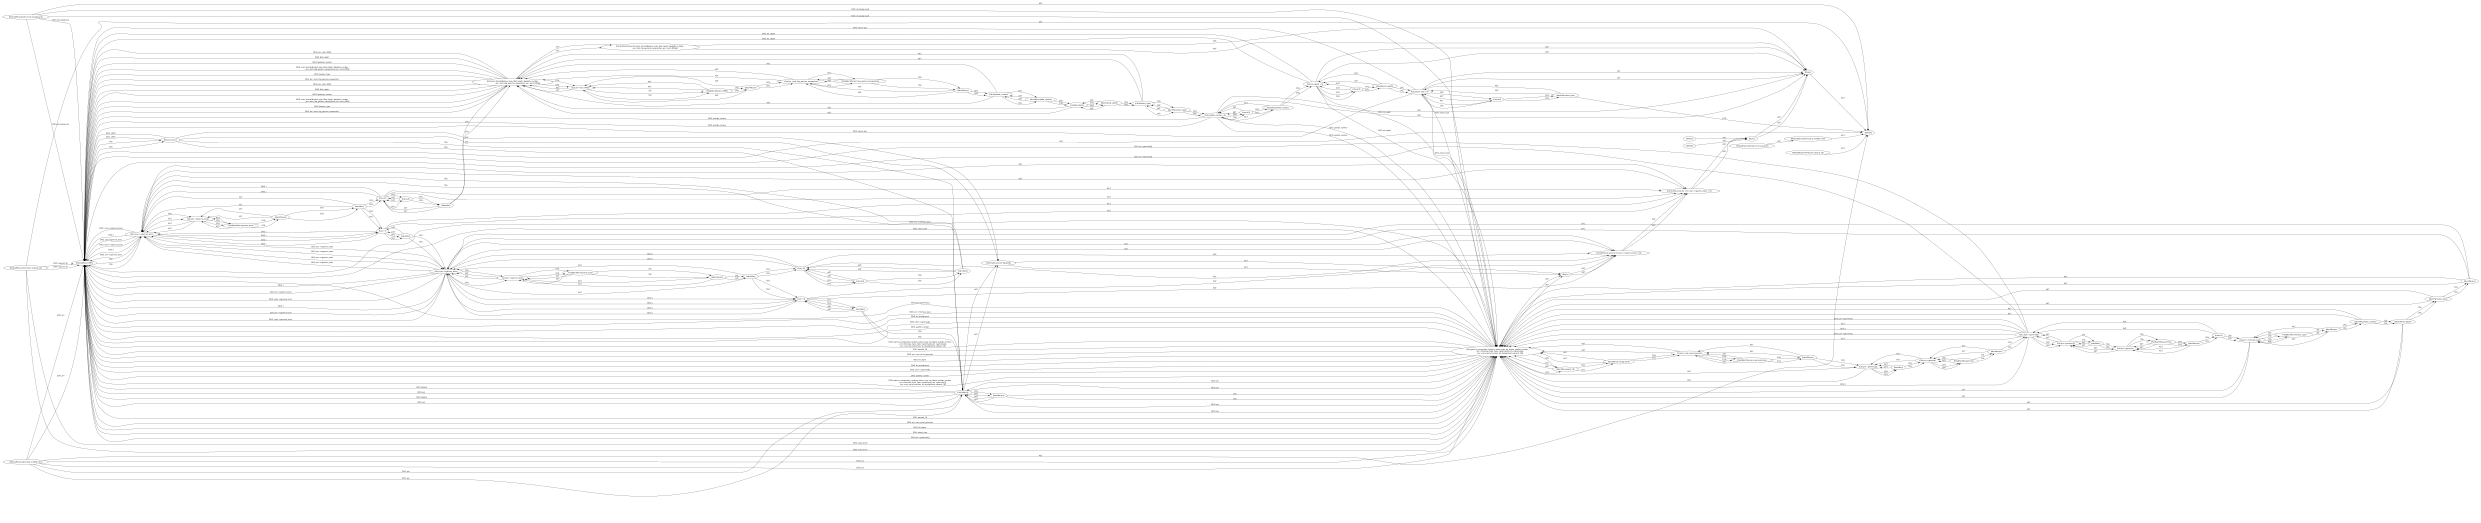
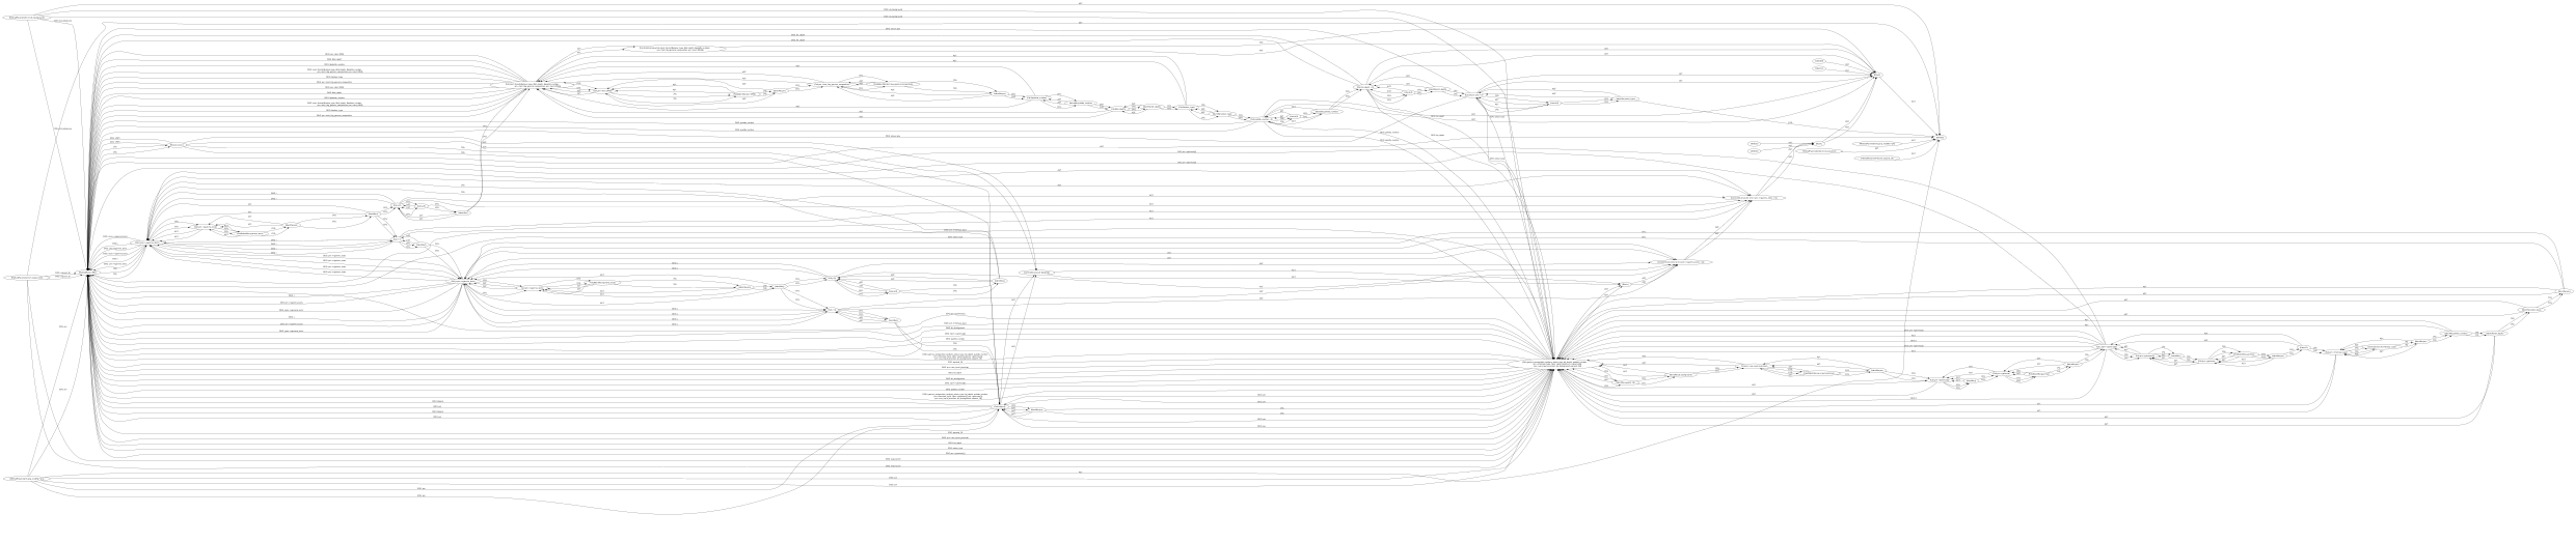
  digraph {
    fontname=Nunito
    rankdir=LR
    node [fontname=Nunito]
    edge [fontname=Nunito]
    n1 [label="(MethodReturn,RET)"]
    n2 [label="(Call,i<pm->ngamma_tests)"]
    n3 [label="(Return,return;)"]
    1000103
    n5 [label="(ControlStructure,for (i=0; i<pm->ngamma_tests; ++i))"]
    n6 [label="(Call,pm->ngamma_tests)"]
    n7 [label="(Call,++i)"]
    n8 [label="(Call,j<pm->ngamma_tests)"]
    n9 [label="(Call,fail(pm))"]
    n10 [label="(ControlStructure,if (fail(pm)))"]
    n11 [label="(MethodParameterIn,png_modifier *pm)"]
    n12 [label="(Call,gamma_composition_test(pm, colour_type, bit_depth, palette_number,\n            pm->interlace_type, 1/pm->gammas[i], pm->gammas[j],\n            pm->use_input_precision, do_background, expand_16))"]
    n13 [label="(Block,)"]
    n14 [label="(Identifier,expand_16)"]
    n15 [label="(Identifier,pm)"]
    n16 [label="(MethodParameterOut,png_modifier *pm)"]
    n17 [label="(MethodParameterIn,int do_background)"]
    n18 [label="(MethodParameterOut,int do_precision)"]
    n19 [label="(Call,next_format(&colour_type, &bit_depth, &palette_number,\n                      pm->test_lbg_gamma_composition, pm->test_tRNS))"]
    n20 [label="(ControlStructure,while (next_format(&colour_type, &bit_depth, &palette_number,\n                      pm->test_lbg_gamma_composition, pm->test_tRNS)))"]
    n21 [label="(Call,pm->test_tRNS)"]
    n22 [label="(Block,)"]
    n23 [label="(FieldIdentifier,test_tRNS)"]
    n24 [label="(Call,&colour_type)"]
    n25 [label="(Identifier,colour_type)"]
    n26 [label="(Call,palette_number = 0)"]
    n27 [label="(Literal,0)"]
    n28 [label="(Call,&bit_depth)"]
    n29 [label="(Identifier,bit_depth)"]
    n30 [label="(Call,&palette_number)"]
    n31 [label="(Identifier,palette_number)"]
    n32 [label="(Call,pm->test_lbg_gamma_composition)"]
    n33 [label="(FieldIdentifier,test_lbg_gamma_composition)"]
    n34 [label="(Identifier,pm)"]
    n35 [label="(Identifier,pm)"]
-   n36 [label="(MethodParameterIn,tests expand_16)"]
+   n36 [label="(MethodParameterIn,int expand_16)"]
    n37 [label="(MethodParameterOut,int expand_16)"]
    n38 [label="(Block,)"]
    n39 [label="(FieldIdentifier,ngamma_tests)"]
    n40 [label="(Identifier,i)"]
    n41 [label="(ControlStructure,for (j=0; j<pm->ngamma_tests; ++j))"]
    n42 [label="(Call,pm->ngamma_tests)"]
    n43 [label="(Call,++j)"]
    n44 [label="(Identifier,i)"]
    n45 [label="(Call,i=0)"]
    n46 [label="(Literal,0)"]
    n47 [label="(Identifier,pm)"]
    n48 [label="(Call,j=0)"]
    n49 [label="(Literal,0)"]
    n50 [label="(Identifier,j)"]
    n51 [label="(FieldIdentifier,ngamma_tests)"]
    n52 [label="(Identifier,j)"]
    n53 [label="(Identifier,j)"]
    n54 [label="(Identifier,pm)"]
    n55 [label="(Identifier,i)"]
    n56 [label="(Identifier,pm)"]
    n57 [label="(Identifier,colour_type)"]
    n58 [label="(Identifier,bit_depth)"]
    n59 [label="(Identifier,palette_number)"]
    n60 [label="(Identifier,do_background)"]
    n61 [label="(Call,pm->interlace_type)"]
-   n62 [label="(FieldIdentifier,interlace_type)"]
+   n62 [label="(ControlStructure,interlace_type)"]
    n63 [label="(Identifier,pm)"]
    n64 [label="(Call,1/pm->gammas[i])"]
    n65 [label="(Call,pm->gammas[i])"]
    n66 [label="(Identifier,i)"]
    n67 [label="(Literal,1)"]
    n68 [label="(Call,pm->gammas)"]
    n69 [label="(FieldIdentifier,gammas)"]
    n70 [label="(Identifier,pm)"]
    n71 [label="(Call,pm->gammas[j])"]
    n72 [label="(Identifier,j)"]
    n73 [label="(Call,pm->gammas)"]
    n74 [label="(FieldIdentifier,gammas)"]
    n75 [label="(Identifier,pm)"]
    n76 [label="(Call,pm->use_input_precision)"]
    n77 [label="(FieldIdentifier,use_input_precision)"]
    n78 [label="(Identifier,pm)"]
    n79 [label="(Call,colour_type = 0)"]
    n80 [label="(Literal,0)"]
    n81 [label="(Identifier,colour_type)"]
    n82 [label="(Call,bit_depth = 0)"]
    n83 [label="(Literal,0)"]
    n84 [label="(Identifier,bit_depth)"]
    n85 [label="(Identifier,palette_number)"]
    1000135
    1000136
+   1000108
+   1000112
    n1 -> n2 [label="CFG: "]
    n1 -> n2 [label="CFG: "]
    n1 -> n3 [label="CFG: "]
    n1 -> n3 [label="CFG: "]
    n1 -> 1000103 [label="AST: "]
    n2 -> n1 [label="DDG: i<pm->ngamma_tests"]
    n2 -> n1 [label="DDG: i"]
    n2 -> n1 [label="DDG: pm->ngamma_tests"]
    n2 -> n1 [label="DDG: i<pm->ngamma_tests"]
    n2 -> n1 [label="DDG: i"]
    n2 -> n1 [label="DDG: pm->ngamma_tests"]
    n2 -> n5 [label="AST: "]
    n2 -> n5 [label="AST: "]
    n2 -> n6 [label="CFG: "]
    n2 -> n6 [label="CFG: "]
    n2 -> n7 [label="DDG: i"]
    n2 -> n7 [label="DDG: i"]
    n2 -> n8 [label="DDG: pm->ngamma_tests"]
    n2 -> n8 [label="DDG: pm->ngamma_tests"]
    n3 -> n1 [label="DDG: <RET>"]
    n3 -> n1 [label="DDG: <RET>"]
    n3 -> n9 [label="CFG: "]
    n3 -> n9 [label="CFG: "]
    n3 -> n10 [label="AST: "]
    n3 -> n10 [label="AST: "]
    n5 -> n38 [label="AST: "]
    n5 -> n38 [label="AST: "]
    n6 -> n2 [label="AST: "]
    n6 -> n2 [label="AST: "]
    n6 -> n39 [label="CFG: "]
    n6 -> n39 [label="CFG: "]
    n7 -> n2 [label="DDG: i"]
    n7 -> n2 [label="DDG: i"]
    n7 -> n5 [label="AST: "]
    n7 -> n5 [label="AST: "]
    n7 -> n40 [label="CFG: "]
    n7 -> n40 [label="CFG: "]
    n8 -> n1 [label="DDG: j"]
    n8 -> n1 [label="DDG: pm->ngamma_tests"]
    n8 -> n1 [label="DDG: j<pm->ngamma_tests"]
    n8 -> n1 [label="DDG: j"]
    n8 -> n1 [label="DDG: pm->ngamma_tests"]
    n8 -> n1 [label="DDG: j<pm->ngamma_tests"]
    n8 -> n2 [label="DDG: pm->ngamma_tests"]
    n8 -> n2 [label="DDG: pm->ngamma_tests"]
    n8 -> n41 [label="AST: "]
    n8 -> n41 [label="AST: "]
    n8 -> n42 [label="CFG: "]
    n8 -> n42 [label="CFG: "]
    n8 -> n43 [label="DDG: j"]
    n8 -> n43 [label="DDG: j"]
    n9 -> n1 [label="DDG: fail(pm)"]
    n9 -> n1 [label="DDG: pm"]
    n9 -> n1 [label="DDG: fail(pm)"]
    n9 -> n1 [label="DDG: pm"]
    n9 -> n10 [label="AST: "]
    n9 -> n10 [label="AST: "]
    n9 -> n12 [label="DDG: pm"]
    n9 -> n12 [label="DDG: pm"]
    n9 -> n15 [label="CFG: "]
    n9 -> n15 [label="CFG: "]
    n10 -> n13 [label="AST: "]
    n10 -> n13 [label="AST: "]
    n11 -> n1 [label="DDG: pm"]
    n11 -> n1 [label="DDG: pm"]
    n11 -> 1000103 [label="AST: "]
    n11 -> n9 [label="DDG: pm"]
    n11 -> n9 [label="DDG: pm"]
    n11 -> n12 [label="DDG: pm"]
    n11 -> n12 [label="DDG: pm"]
    n12 -> n1 [label="DDG: do_background"]
    n12 -> n1 [label="DDG: 1/pm->gammas[i]"]
    n12 -> n1 [label="DDG: palette_number"]
    n12 -> n1 [label="DDG: gamma_composition_test(pm, colour_type, bit_depth, palette_number,\n            pm->interlace_type, 1/pm->gammas[i], pm->gammas[j],\n            pm->use_input_precision, do_background, expand_16)"]
    n12 -> n1 [label="DDG: expand_16"]
    n12 -> n1 [label="DDG: pm->use_input_precision"]
    n12 -> n1 [label="DDG: bit_depth"]
    n12 -> n1 [label="DDG: colour_type"]
    n12 -> n1 [label="DDG: pm->gammas[j]"]
    n12 -> n1 [label="DDG: pm->interlace_type"]
    n12 -> n1 [label="DDG: do_background"]
    n12 -> n1 [label="DDG: 1/pm->gammas[i]"]
    n12 -> n1 [label="DDG: palette_number"]
    n12 -> n1 [label="DDG: gamma_composition_test(pm, colour_type, bit_depth, palette_number,\n            pm->interlace_type, 1/pm->gammas[i], pm->gammas[j],\n            pm->use_input_precision, do_background, expand_16)"]
    n12 -> n1 [label="DDG: expand_16"]
    n12 -> n1 [label="DDG: pm->use_input_precision"]
    n12 -> n1 [label="DDG: bit_depth"]
    n12 -> n1 [label="DDG: colour_type"]
    n12 -> n1 [label="DDG: pm->gammas[j]"]
    n12 -> n1 [label="DDG: pm->interlace_type"]
    n12 -> n9 [label="DDG: pm"]
    n12 -> n9 [label="DDG: pm"]
    n12 -> n13 [label="AST: "]
    n12 -> n13 [label="AST: "]
    n12 -> n14 [label="CFG: "]
    n12 -> n14 [label="CFG: "]
    n13 -> n41 [label="AST: "]
    n13 -> n41 [label="AST: "]
    n14 -> n12 [label="AST: "]
    n14 -> n12 [label="AST: "]
    n14 -> n60 [label="CFG: "]
    n14 -> n60 [label="CFG: "]
    n15 -> n9 [label="AST: "]
    n15 -> n9 [label="AST: "]
    n15 -> n12 [label="CFG: "]
    n15 -> n12 [label="CFG: "]
    n16 -> 1000103 [label="AST: "]
    n17 -> n1 [label="DDG: do_background"]
    n17 -> n1 [label="DDG: do_background"]
    n17 -> 1000103 [label="AST: "]
    n17 -> n12 [label="DDG: do_background"]
    n17 -> n12 [label="DDG: do_background"]
-   n18 -> n16 [label="AST: "]
+   n18 -> 1000103 [label="AST: "]
    n19 -> n1 [label="DDG: &palette_number"]
    n19 -> n1 [label="DDG: next_format(&colour_type, &bit_depth, &palette_number,\n                      pm->test_lbg_gamma_composition, pm->test_tRNS)"]
    n19 -> n1 [label="DDG: &colour_type"]
    n19 -> n1 [label="DDG: pm->test_lbg_gamma_composition"]
    n19 -> n1 [label="DDG: pm->test_tRNS"]
    n19 -> n1 [label="DDG: &bit_depth"]
    n19 -> n1 [label="DDG: &palette_number"]
    n19 -> n1 [label="DDG: next_format(&colour_type, &bit_depth, &palette_number,\n                      pm->test_lbg_gamma_composition, pm->test_tRNS)"]
    n19 -> n1 [label="DDG: &colour_type"]
    n19 -> n1 [label="DDG: pm->test_lbg_gamma_composition"]
    n19 -> n1 [label="DDG: pm->test_tRNS"]
    n19 -> n1 [label="DDG: &bit_depth"]
    n19 -> n20 [label="AST: "]
    n19 -> n20 [label="AST: "]
    n19 -> n21 [label="CFG: "]
    n19 -> n21 [label="CFG: "]
    n20 -> n22 [label="AST: "]
    n20 -> n22 [label="AST: "]
    n21 -> n19 [label="AST: "]
    n21 -> n19 [label="AST: "]
    n21 -> n23 [label="CFG: "]
    n21 -> n23 [label="CFG: "]
    n22 -> 1000103 [label="AST: "]
    n23 -> n21 [label="AST: "]
    n23 -> n21 [label="AST: "]
    n23 -> n35 [label="CFG: "]
    n23 -> n35 [label="CFG: "]
    n24 -> n19 [label="AST: "]
    n24 -> n19 [label="AST: "]
    n24 -> n25 [label="CFG: "]
    n24 -> n25 [label="CFG: "]
    n25 -> n24 [label="AST: "]
    n25 -> n24 [label="AST: "]
    n25 -> n26 [label="CFG: "]
    n25 -> n26 [label="CFG: "]
    n26 -> n1 [label="DDG: palette_number"]
    n26 -> n1 [label="DDG: palette_number"]
    n26 -> n12 [label="DDG: palette_number"]
    n26 -> n12 [label="DDG: palette_number"]
    n26 -> n22 [label="AST: "]
    n26 -> n22 [label="AST: "]
    n26 -> n27 [label="CFG: "]
    n26 -> n27 [label="CFG: "]
    n27 -> n26 [label="AST: "]
    n27 -> n26 [label="AST: "]
    n27 -> n85 [label="CFG: "]
    n27 -> n85 [label="CFG: "]
    n28 -> n19 [label="AST: "]
    n28 -> n19 [label="AST: "]
    n28 -> n29 [label="CFG: "]
    n28 -> n29 [label="CFG: "]
    n29 -> n24 [label="CFG: "]
    n29 -> n24 [label="CFG: "]
    n29 -> n28 [label="AST: "]
    n29 -> n28 [label="AST: "]
    n30 -> n19 [label="AST: "]
    n30 -> n19 [label="AST: "]
    n30 -> n31 [label="CFG: "]
    n30 -> n31 [label="CFG: "]
    n31 -> n28 [label="CFG: "]
    n31 -> n28 [label="CFG: "]
    n31 -> n30 [label="AST: "]
    n31 -> n30 [label="AST: "]
    n32 -> n19 [label="AST: "]
    n32 -> n19 [label="AST: "]
    n32 -> n33 [label="CFG: "]
    n32 -> n33 [label="CFG: "]
    n33 -> n32 [label="AST: "]
    n33 -> n32 [label="AST: "]
    n33 -> n34 [label="CFG: "]
    n33 -> n34 [label="CFG: "]
    n34 -> n30 [label="CFG: "]
    n34 -> n30 [label="CFG: "]
    n34 -> n32 [label="AST: "]
    n34 -> n32 [label="AST: "]
    n35 -> n21 [label="AST: "]
    n35 -> n21 [label="AST: "]
    n35 -> n32 [label="CFG: "]
    n35 -> n32 [label="CFG: "]
    n36 -> n1 [label="DDG: expand_16"]
    n36 -> n1 [label="DDG: expand_16"]
    n36 -> 1000103 [label="AST: "]
    n36 -> n12 [label="DDG: expand_16"]
    n36 -> n12 [label="DDG: expand_16"]
    n37 -> 1000103 [label="AST: "]
    n38 -> n22 [label="AST: "]
    n38 -> n22 [label="AST: "]
    n39 -> n6 [label="AST: "]
    n39 -> n6 [label="AST: "]
    n39 -> n47 [label="CFG: "]
    n39 -> n47 [label="CFG: "]
    n40 -> n7 [label="AST: "]
    n40 -> n7 [label="AST: "]
    n40 -> n8 [label="CFG: "]
    n40 -> n8 [label="CFG: "]
    n41 -> n5 [label="AST: "]
    n41 -> n5 [label="AST: "]
    n42 -> n8 [label="AST: "]
    n42 -> n8 [label="AST: "]
    n42 -> n51 [label="CFG: "]
    n42 -> n51 [label="CFG: "]
    n43 -> n8 [label="DDG: j"]
    n43 -> n8 [label="DDG: j"]
    n43 -> n41 [label="AST: "]
    n43 -> n41 [label="AST: "]
    n43 -> n52 [label="CFG: "]
    n43 -> n52 [label="CFG: "]
    n44 -> n2 [label="AST: "]
    n44 -> n2 [label="AST: "]
    n44 -> n7 [label="CFG: "]
    n44 -> n7 [label="CFG: "]
    n44 -> n45 [label="CFG: "]
    n44 -> n45 [label="CFG: "]
    n45 -> n2 [label="DDG: i"]
    n45 -> n2 [label="DDG: i"]
    n45 -> n5 [label="AST: "]
    n45 -> n5 [label="AST: "]
    n45 -> n46 [label="CFG: "]
    n45 -> n46 [label="CFG: "]
    n46 -> n45 [label="AST: "]
    n46 -> n45 [label="AST: "]
    n46 -> n55 [label="CFG: "]
    n46 -> n55 [label="CFG: "]
    n47 -> n6 [label="AST: "]
    n47 -> n6 [label="AST: "]
    n47 -> n44 [label="CFG: "]
    n47 -> n44 [label="CFG: "]
    n48 -> n8 [label="DDG: j"]
    n48 -> n8 [label="DDG: j"]
    n48 -> n41 [label="AST: "]
    n48 -> n41 [label="AST: "]
    n48 -> n49 [label="CFG: "]
    n48 -> n49 [label="CFG: "]
    n49 -> n48 [label="AST: "]
    n49 -> n48 [label="AST: "]
    n49 -> n50 [label="CFG: "]
    n49 -> n50 [label="CFG: "]
    n50 -> n2 [label="CFG: "]
    n50 -> n2 [label="CFG: "]
    n50 -> n48 [label="AST: "]
    n50 -> n48 [label="AST: "]
    n51 -> n42 [label="AST: "]
    n51 -> n42 [label="AST: "]
    n51 -> n54 [label="CFG: "]
    n51 -> n54 [label="CFG: "]
    n52 -> n9 [label="CFG: "]
    n52 -> n9 [label="CFG: "]
    n52 -> n43 [label="AST: "]
    n52 -> n43 [label="AST: "]
    n53 -> n8 [label="AST: "]
    n53 -> n8 [label="AST: "]
    n53 -> n43 [label="CFG: "]
    n53 -> n43 [label="CFG: "]
    n53 -> n48 [label="CFG: "]
    n53 -> n48 [label="CFG: "]
    n54 -> n42 [label="AST: "]
    n54 -> n42 [label="AST: "]
    n54 -> n53 [label="CFG: "]
    n54 -> n53 [label="CFG: "]
    n55 -> n19 [label="CFG: "]
    n55 -> n19 [label="CFG: "]
    n55 -> n45 [label="AST: "]
    n55 -> n45 [label="AST: "]
    n56 -> n8 [label="CFG: "]
    n56 -> n8 [label="CFG: "]
    n56 -> n12 [label="AST: "]
    n56 -> n12 [label="AST: "]
    n57 -> n12 [label="AST: "]
    n57 -> n12 [label="AST: "]
    n57 -> n56 [label="CFG: "]
    n57 -> n56 [label="CFG: "]
    n58 -> n12 [label="AST: "]
    n58 -> n12 [label="AST: "]
    n58 -> n57 [label="CFG: "]
    n58 -> n57 [label="CFG: "]
    n59 -> n12 [label="AST: "]
    n59 -> n12 [label="AST: "]
    n59 -> n58 [label="CFG: "]
    n59 -> n58 [label="CFG: "]
    n60 -> n12 [label="AST: "]
    n60 -> n12 [label="AST: "]
    n60 -> n76 [label="CFG: "]
    n60 -> n76 [label="CFG: "]
    n61 -> n12 [label="AST: "]
    n61 -> n12 [label="AST: "]
    n61 -> n62 [label="CFG: "]
    n61 -> n62 [label="CFG: "]
    n62 -> n61 [label="AST: "]
    n62 -> n61 [label="AST: "]
    n62 -> n63 [label="CFG: "]
    n62 -> n63 [label="CFG: "]
    n63 -> n59 [label="CFG: "]
    n63 -> n59 [label="CFG: "]
    n63 -> n61 [label="AST: "]
    n63 -> n61 [label="AST: "]
    n64 -> n1 [label="DDG: pm->gammas[i]"]
    n64 -> n1 [label="DDG: pm->gammas[i]"]
    n64 -> n12 [label="AST: "]
    n64 -> n12 [label="DDG: 1"]
    n64 -> n12 [label="DDG: pm->gammas[i]"]
    n64 -> n12 [label="AST: "]
    n64 -> n12 [label="DDG: 1"]
    n64 -> n12 [label="DDG: pm->gammas[i]"]
    n64 -> n65 [label="CFG: "]
    n64 -> n65 [label="CFG: "]
    n65 -> n64 [label="AST: "]
    n65 -> n64 [label="AST: "]
    n65 -> n66 [label="CFG: "]
    n65 -> n66 [label="CFG: "]
    n66 -> n65 [label="AST: "]
    n66 -> n65 [label="AST: "]
    n66 -> n68 [label="CFG: "]
    n66 -> n68 [label="CFG: "]
    n67 -> n61 [label="CFG: "]
    n67 -> n61 [label="CFG: "]
    n67 -> n64 [label="AST: "]
    n67 -> n64 [label="AST: "]
    n68 -> n65 [label="AST: "]
    n68 -> n65 [label="AST: "]
    n68 -> n69 [label="CFG: "]
    n68 -> n69 [label="CFG: "]
    n69 -> n68 [label="AST: "]
    n69 -> n68 [label="AST: "]
    n69 -> n70 [label="CFG: "]
    n69 -> n70 [label="CFG: "]
    n70 -> n67 [label="CFG: "]
    n70 -> n67 [label="CFG: "]
    n70 -> n68 [label="AST: "]
    n70 -> n68 [label="AST: "]
    n71 -> n12 [label="AST: "]
    n71 -> n12 [label="AST: "]
    n71 -> n72 [label="CFG: "]
    n71 -> n72 [label="CFG: "]
    n72 -> n71 [label="AST: "]
    n72 -> n71 [label="AST: "]
    n72 -> n73 [label="CFG: "]
    n72 -> n73 [label="CFG: "]
    n73 -> n71 [label="AST: "]
    n73 -> n71 [label="AST: "]
    n73 -> n74 [label="CFG: "]
    n73 -> n74 [label="CFG: "]
    n74 -> n73 [label="AST: "]
    n74 -> n73 [label="AST: "]
    n74 -> n75 [label="CFG: "]
    n74 -> n75 [label="CFG: "]
    n75 -> n64 [label="CFG: "]
    n75 -> n64 [label="CFG: "]
    n75 -> n73 [label="AST: "]
    n75 -> n73 [label="AST: "]
    n76 -> n12 [label="AST: "]
    n76 -> n12 [label="AST: "]
    n76 -> n77 [label="CFG: "]
    n76 -> n77 [label="CFG: "]
    n77 -> n76 [label="AST: "]
    n77 -> n76 [label="AST: "]
    n77 -> n78 [label="CFG: "]
    n77 -> n78 [label="CFG: "]
    n78 -> n71 [label="CFG: "]
    n78 -> n71 [label="CFG: "]
    n78 -> n76 [label="AST: "]
    n78 -> n76 [label="AST: "]
    n79 -> n1 [label="DDG: colour_type"]
    n79 -> n1 [label="DDG: colour_type"]
    n79 -> n12 [label="DDG: colour_type"]
    n79 -> n12 [label="DDG: colour_type"]
    n79 -> n22 [label="AST: "]
    n79 -> n22 [label="AST: "]
    n79 -> n80 [label="CFG: "]
    n79 -> n80 [label="CFG: "]
    n80 -> n79 [label="AST: "]
    n80 -> n79 [label="AST: "]
    n80 -> n81 [label="CFG: "]
    n80 -> n81 [label="CFG: "]
    n81 -> 1000103 [label="CFG: "]
    n81 -> n79 [label="AST: "]
    n81 -> n79 [label="AST: "]
    n82 -> n1 [label="DDG: bit_depth"]
    n82 -> n1 [label="DDG: bit_depth"]
    n82 -> n12 [label="DDG: bit_depth"]
    n82 -> n12 [label="DDG: bit_depth"]
    n82 -> n22 [label="AST: "]
    n82 -> n22 [label="AST: "]
    n82 -> n83 [label="CFG: "]
    n82 -> n83 [label="CFG: "]
    n83 -> n82 [label="AST: "]
    n83 -> n82 [label="AST: "]
    n83 -> n84 [label="CFG: "]
    n83 -> n84 [label="CFG: "]
    n84 -> n79 [label="CFG: "]
    n84 -> n79 [label="CFG: "]
    n84 -> n82 [label="AST: "]
    n84 -> n82 [label="AST: "]
    n85 -> n26 [label="AST: "]
    n85 -> n26 [label="AST: "]
    n85 -> n82 [label="CFG: "]
    n85 -> n82 [label="CFG: "]
    1000135 -> n38 [label="AST: "]
    1000136 -> n38 [label="AST: "]
+   1000108 -> n22 [label="AST: "]
+   1000112 -> n22 [label="AST: "]
  }
